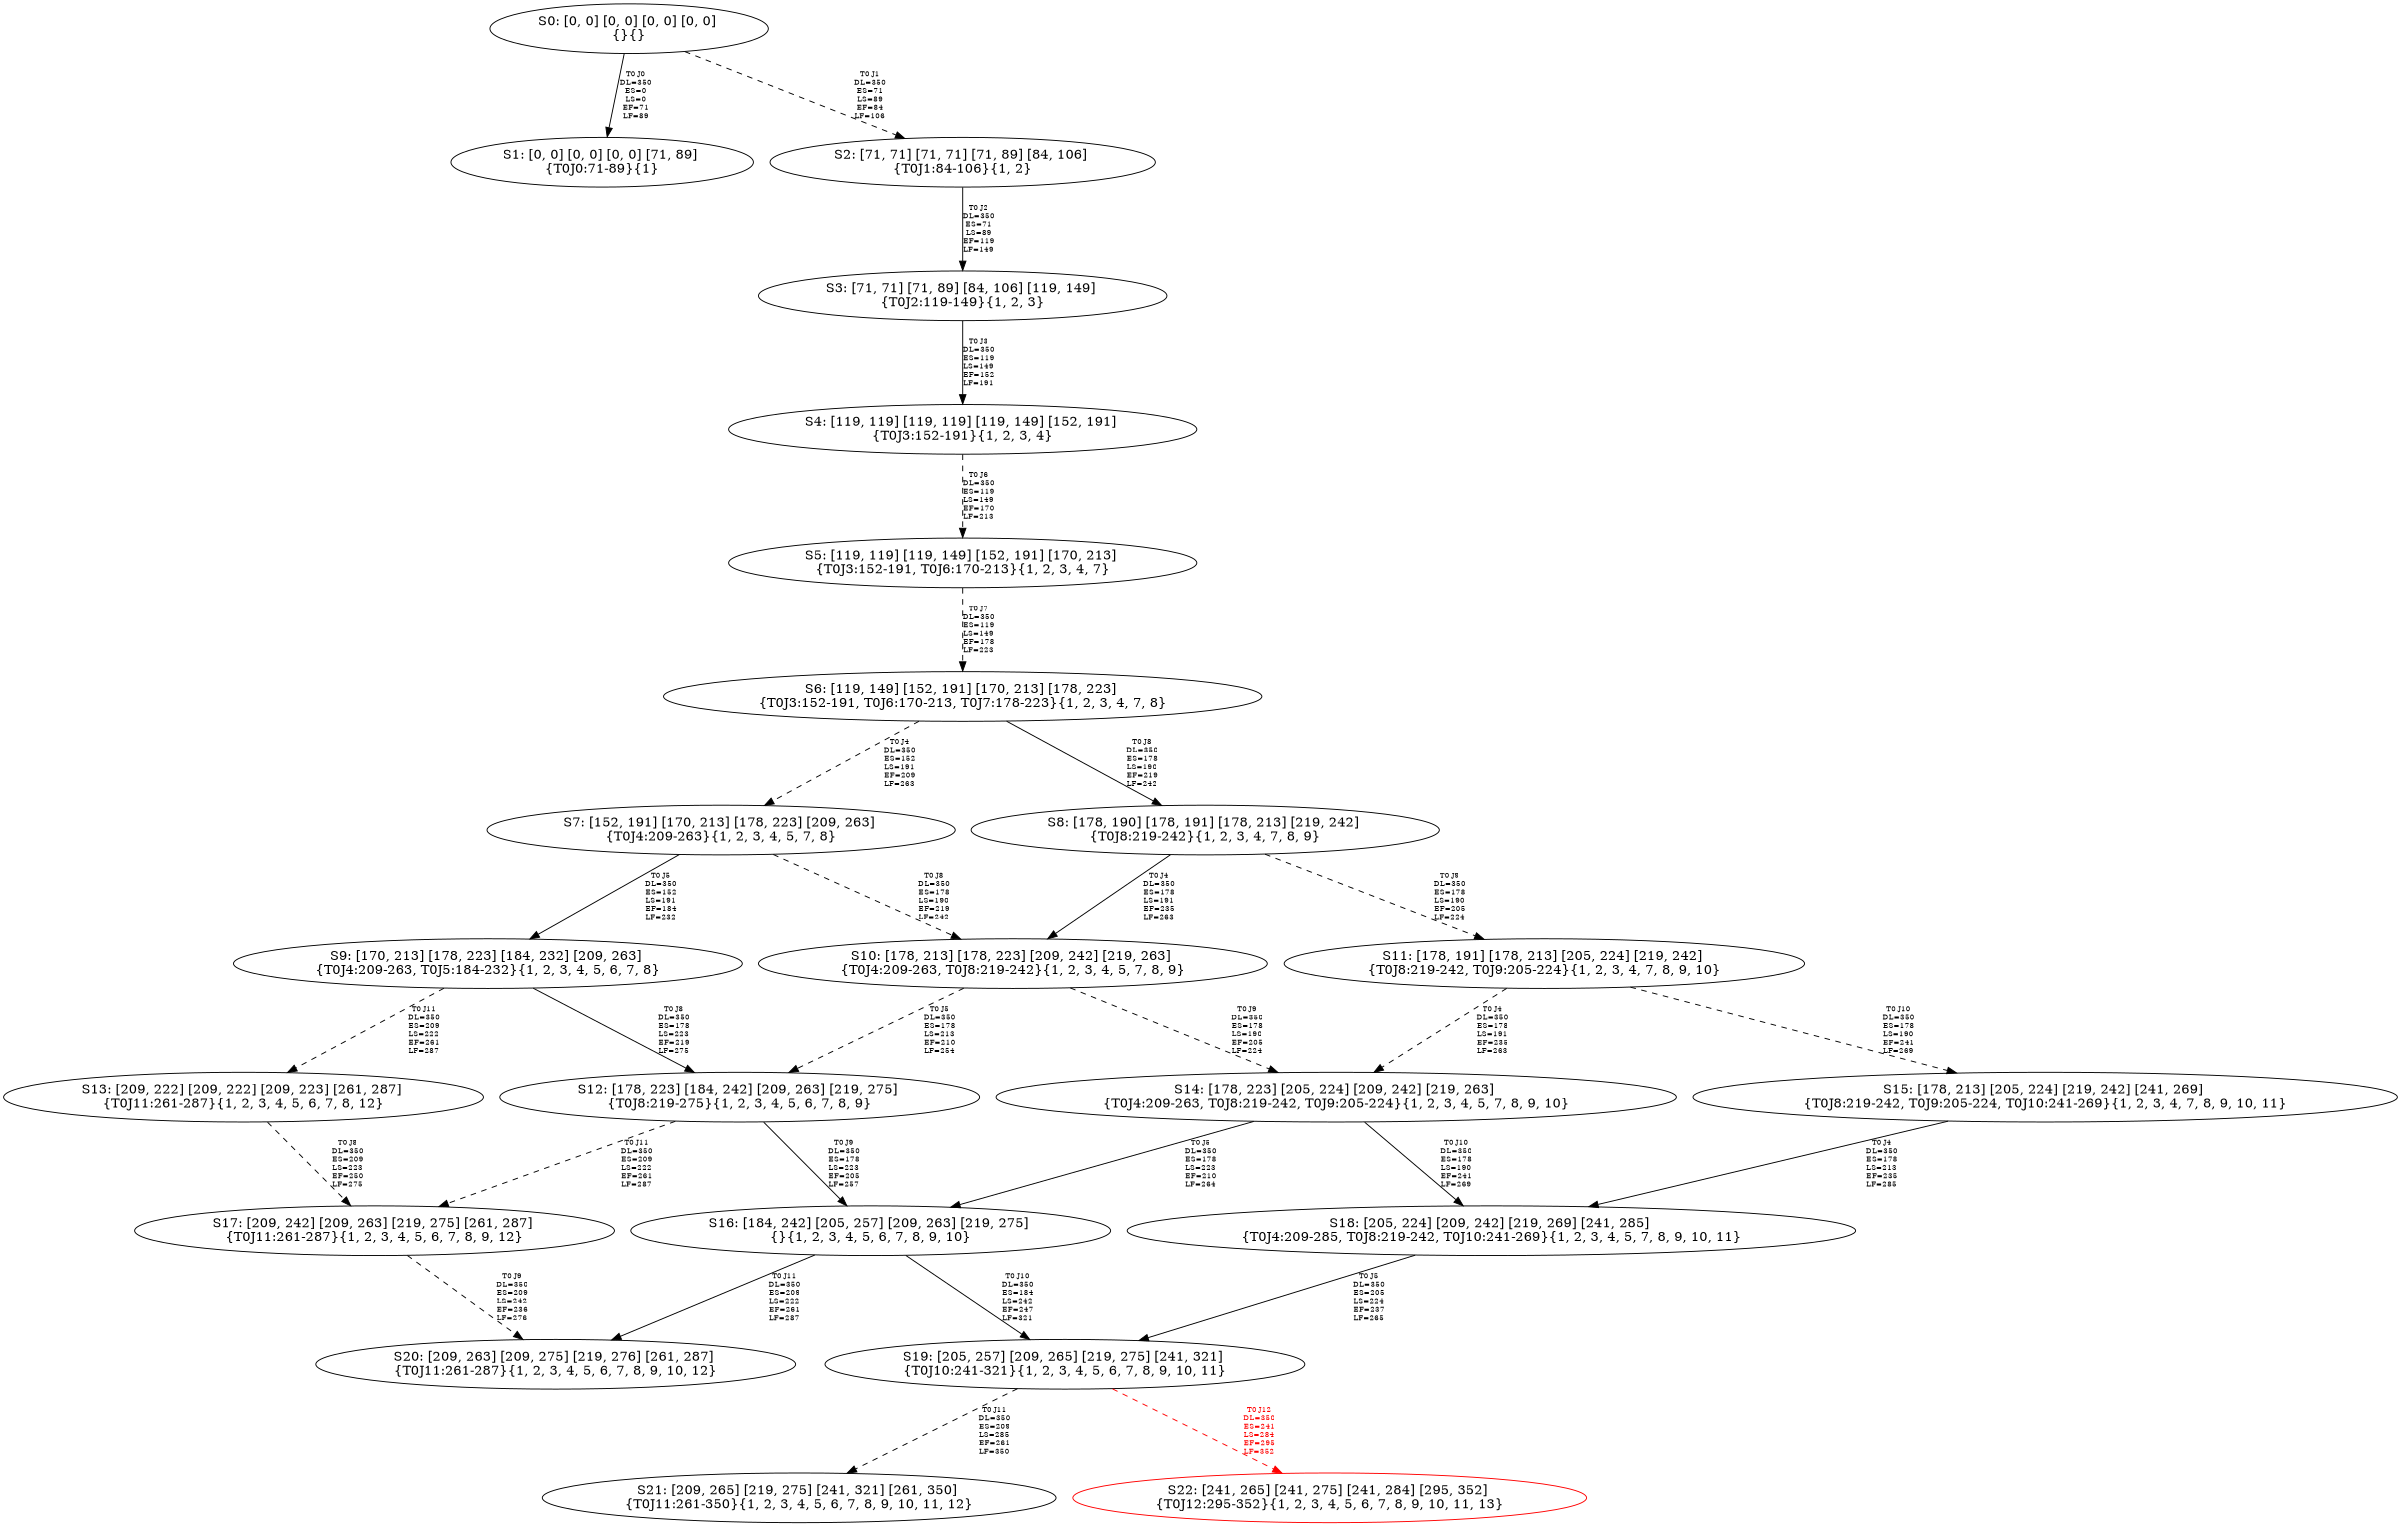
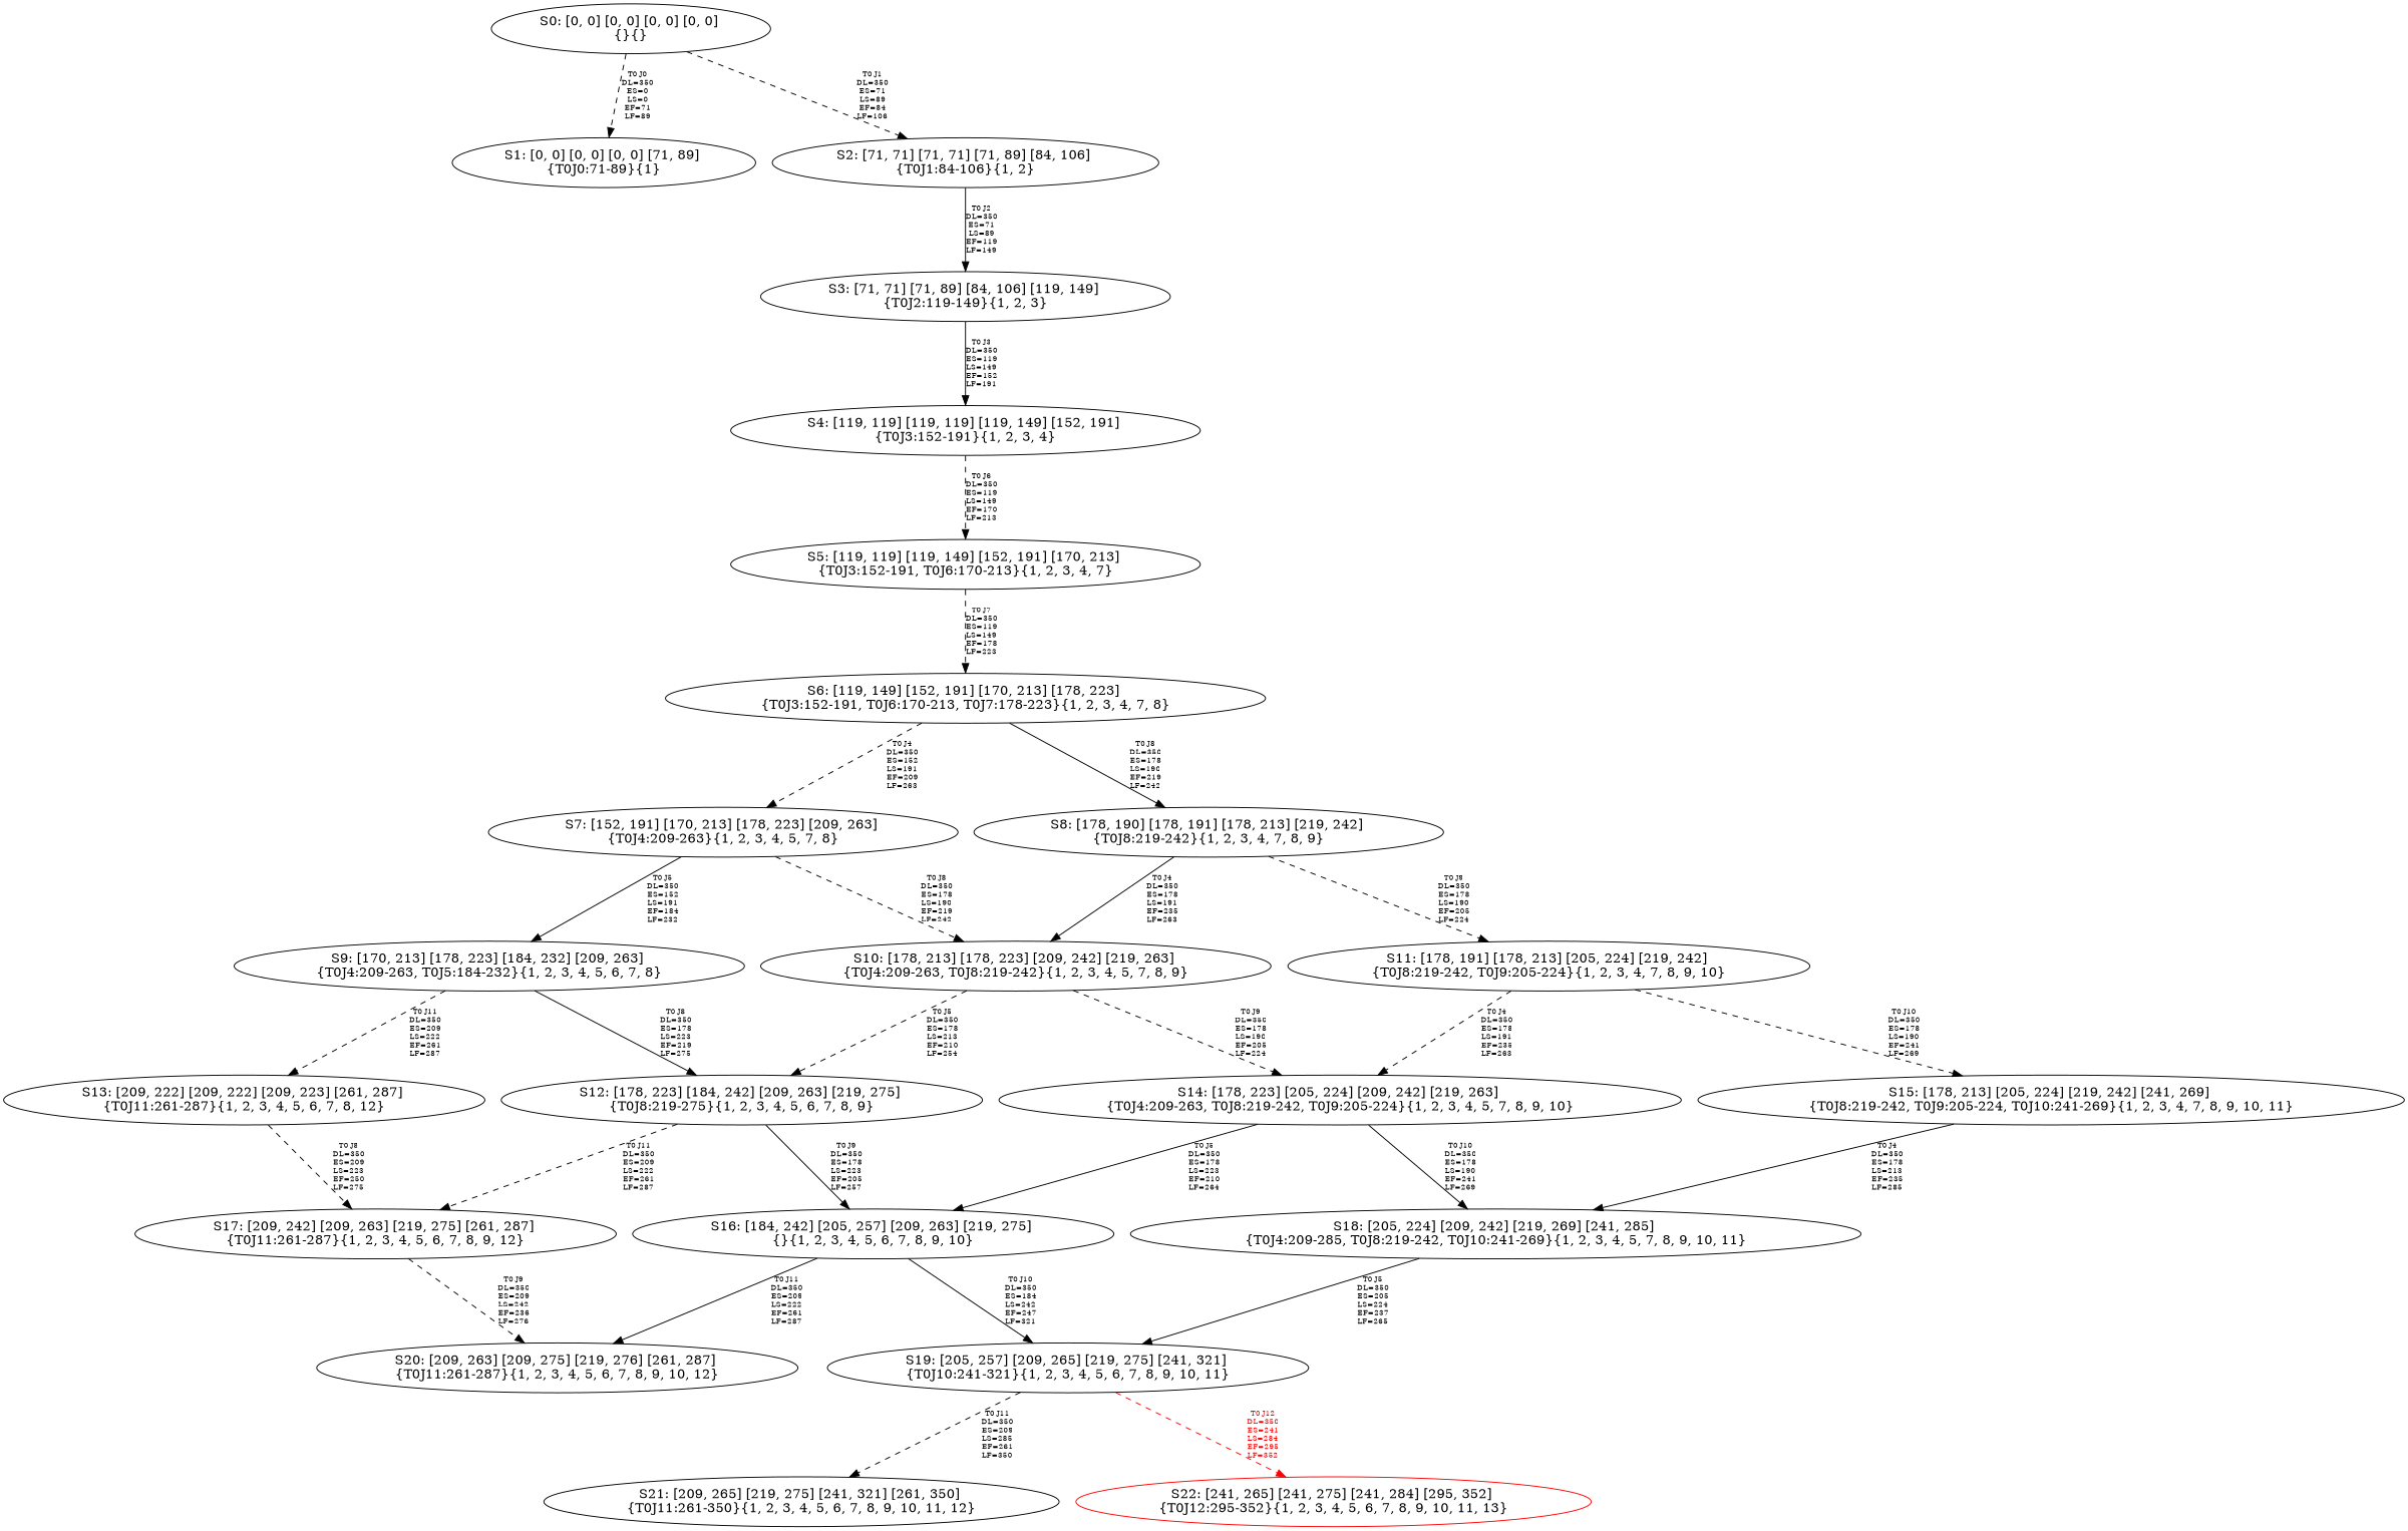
  digraph {
    edge [fontsize=8 style=dashed]
    n1 [label="S0: [0, 0] [0, 0] [0, 0] [0, 0] \n{}{}"]
    n2 [label="S1: [0, 0] [0, 0] [0, 0] [71, 89] \n{T0J0:71-89}{1}"]
    n3 [label="S2: [71, 71] [71, 71] [71, 89] [84, 106] \n{T0J1:84-106}{1, 2}"]
    n4 [label="S3: [71, 71] [71, 89] [84, 106] [119, 149] \n{T0J2:119-149}{1, 2, 3}"]
    n5 [label="S4: [119, 119] [119, 119] [119, 149] [152, 191] \n{T0J3:152-191}{1, 2, 3, 4}"]
    n6 [label="S5: [119, 119] [119, 149] [152, 191] [170, 213] \n{T0J3:152-191, T0J6:170-213}{1, 2, 3, 4, 7}"]
    n7 [label="S6: [119, 149] [152, 191] [170, 213] [178, 223] \n{T0J3:152-191, T0J6:170-213, T0J7:178-223}{1, 2, 3, 4, 7, 8}"]
    n8 [label="S7: [152, 191] [170, 213] [178, 223] [209, 263] \n{T0J4:209-263}{1, 2, 3, 4, 5, 7, 8}"]
    n9 [label="S8: [178, 190] [178, 191] [178, 213] [219, 242] \n{T0J8:219-242}{1, 2, 3, 4, 7, 8, 9}"]
    n10 [label="S9: [170, 213] [178, 223] [184, 232] [209, 263] \n{T0J4:209-263, T0J5:184-232}{1, 2, 3, 4, 5, 6, 7, 8}"]
    n11 [label="S10: [178, 213] [178, 223] [209, 242] [219, 263] \n{T0J4:209-263, T0J8:219-242}{1, 2, 3, 4, 5, 7, 8, 9}"]
    n12 [label="S11: [178, 191] [178, 213] [205, 224] [219, 242] \n{T0J8:219-242, T0J9:205-224}{1, 2, 3, 4, 7, 8, 9, 10}"]
    n13 [label="S12: [178, 223] [184, 242] [209, 263] [219, 275] \n{T0J8:219-275}{1, 2, 3, 4, 5, 6, 7, 8, 9}"]
    n14 [label="S13: [209, 222] [209, 222] [209, 223] [261, 287] \n{T0J11:261-287}{1, 2, 3, 4, 5, 6, 7, 8, 12}"]
    n15 [label="S14: [178, 223] [205, 224] [209, 242] [219, 263] \n{T0J4:209-263, T0J8:219-242, T0J9:205-224}{1, 2, 3, 4, 5, 7, 8, 9, 10}"]
    n16 [label="S15: [178, 213] [205, 224] [219, 242] [241, 269] \n{T0J8:219-242, T0J9:205-224, T0J10:241-269}{1, 2, 3, 4, 7, 8, 9, 10, 11}"]
    n17 [label="S16: [184, 242] [205, 257] [209, 263] [219, 275] \n{}{1, 2, 3, 4, 5, 6, 7, 8, 9, 10}"]
    n18 [label="S17: [209, 242] [209, 263] [219, 275] [261, 287] \n{T0J11:261-287}{1, 2, 3, 4, 5, 6, 7, 8, 9, 12}"]
    n19 [label="S18: [205, 224] [209, 242] [219, 269] [241, 285] \n{T0J4:209-285, T0J8:219-242, T0J10:241-269}{1, 2, 3, 4, 5, 7, 8, 9, 10, 11}"]
    n20 [label="S19: [205, 257] [209, 265] [219, 275] [241, 321] \n{T0J10:241-321}{1, 2, 3, 4, 5, 6, 7, 8, 9, 10, 11}"]
    n21 [label="S20: [209, 263] [209, 275] [219, 276] [261, 287] \n{T0J11:261-287}{1, 2, 3, 4, 5, 6, 7, 8, 9, 10, 12}"]
    n22 [label="S21: [209, 265] [219, 275] [241, 321] [261, 350] \n{T0J11:261-350}{1, 2, 3, 4, 5, 6, 7, 8, 9, 10, 11, 12}"]
    n23 [color=Red label="S22: [241, 265] [241, 275] [241, 284] [295, 352] \n{T0J12:295-352}{1, 2, 3, 4, 5, 6, 7, 8, 9, 10, 11, 13}"]
-   n1 -> n2 [label="T0 J0\nDL=350\nES=0\nLS=0\nEF=71\nLF=89" style=solid]
+   n1 -> n2 [label="T0 J0\nDL=350\nES=0\nLS=0\nEF=71\nLF=89"]
    n1 -> n3 [label="T0 J1\nDL=350\nES=71\nLS=89\nEF=84\nLF=106"]
    n3 -> n4 [label="T0 J2\nDL=350\nES=71\nLS=89\nEF=119\nLF=149" style=solid]
    n4 -> n5 [label="T0 J3\nDL=350\nES=119\nLS=149\nEF=152\nLF=191" style=solid]
    n5 -> n6 [label="T0 J6\nDL=350\nES=119\nLS=149\nEF=170\nLF=213"]
    n6 -> n7 [label="T0 J7\nDL=350\nES=119\nLS=149\nEF=178\nLF=223"]
    n7 -> n8 [label="T0 J4\nDL=350\nES=152\nLS=191\nEF=209\nLF=263"]
    n7 -> n9 [label="T0 J8\nDL=350\nES=178\nLS=190\nEF=219\nLF=242" style=solid]
    n8 -> n10 [label="T0 J5\nDL=350\nES=152\nLS=191\nEF=184\nLF=232" style=solid]
    n8 -> n11 [label="T0 J8\nDL=350\nES=178\nLS=190\nEF=219\nLF=242"]
    n9 -> n11 [label="T0 J4\nDL=350\nES=178\nLS=191\nEF=235\nLF=263" style=solid]
    n9 -> n12 [label="T0 J9\nDL=350\nES=178\nLS=190\nEF=205\nLF=224"]
    n10 -> n13 [label="T0 J8\nDL=350\nES=178\nLS=223\nEF=219\nLF=275" style=solid]
    n10 -> n14 [label="T0 J11\nDL=350\nES=209\nLS=222\nEF=261\nLF=287"]
    n11 -> n13 [label="T0 J5\nDL=350\nES=178\nLS=213\nEF=210\nLF=254"]
    n11 -> n15 [label="T0 J9\nDL=350\nES=178\nLS=190\nEF=205\nLF=224"]
    n12 -> n15 [label="T0 J4\nDL=350\nES=178\nLS=191\nEF=235\nLF=263"]
    n12 -> n16 [label="T0 J10\nDL=350\nES=178\nLS=190\nEF=241\nLF=269"]
    n13 -> n17 [label="T0 J9\nDL=350\nES=178\nLS=223\nEF=205\nLF=257" style=solid]
    n13 -> n18 [label="T0 J11\nDL=350\nES=209\nLS=222\nEF=261\nLF=287"]
    n14 -> n18 [label="T0 J8\nDL=350\nES=209\nLS=223\nEF=250\nLF=275"]
    n15 -> n17 [label="T0 J5\nDL=350\nES=178\nLS=223\nEF=210\nLF=264" style=solid]
    n15 -> n19 [label="T0 J10\nDL=350\nES=178\nLS=190\nEF=241\nLF=269" style=solid]
    n16 -> n19 [label="T0 J4\nDL=350\nES=178\nLS=213\nEF=235\nLF=285" style=solid]
    n17 -> n20 [label="T0 J10\nDL=350\nES=184\nLS=242\nEF=247\nLF=321" style=solid]
    n17 -> n21 [label="T0 J11\nDL=350\nES=209\nLS=222\nEF=261\nLF=287" style=solid]
    n18 -> n21 [label="T0 J9\nDL=350\nES=209\nLS=242\nEF=236\nLF=276"]
    n19 -> n20 [label="T0 J5\nDL=350\nES=205\nLS=224\nEF=237\nLF=265" style=solid]
    n20 -> n22 [label="T0 J11\nDL=350\nES=209\nLS=285\nEF=261\nLF=350"]
    n20 -> n23 [color=Red fontcolor=Red label="T0 J12\nDL=350\nES=241\nLS=284\nEF=295\nLF=352"]
  }
